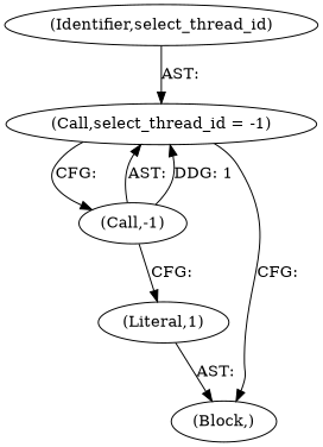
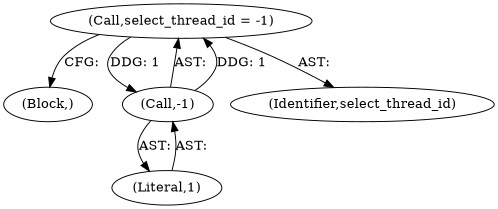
  digraph {
    n1 [label="(Call,select_thread_id = -1)"]
    n2 [label="(Call,-1)"]
    n3 [label="(Block,)"]
    n4 [label="(Literal,1)"]
    n5 [label="(Identifier,select_thread_id)"]
-   n1 -> n2 [label="CFG: "]
+   n1 -> n2 [label="DDG: 1"]
    n1 -> n3 [label="CFG: "]
    n2 -> n1 [label="AST: "]
    n2 -> n1 [label="DDG: 1"]
-   n2 -> n4 [label="CFG: "]
-   n4 -> n3 [label="AST: "]
-   n5 -> n1 [label="AST: "]
+   n2 -> n4 [label="AST: "]
+   n4 -> n2 [label="AST: "]
+   n1 -> n5 [label="AST: "]
  }
